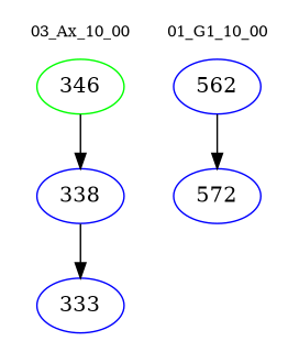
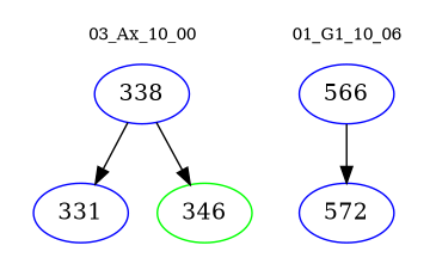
  digraph {
    node [color=blue]
    edge [color=black]
    n1 [label=338]
-   n2 [label=333]
+   n2 [label=331]
    n3 [color=green label=346]
-   n4 [label=562]
+   n4 [label=566]
    n5 [label=572]
    subgraph cluster_1 {
      color=white
      fontsize=10
      label="03_Ax_10_00"
      n1
      n2
      n3
    }
    subgraph cluster_2 {
      color=white
      fontsize=10
-     label="01_G1_10_00"
+     label="01_G1_10_06"
      n4
      n5
    }
    n1 -> n2
-   n3 -> n1
+   n1 -> n3
    n4 -> n5
  }
